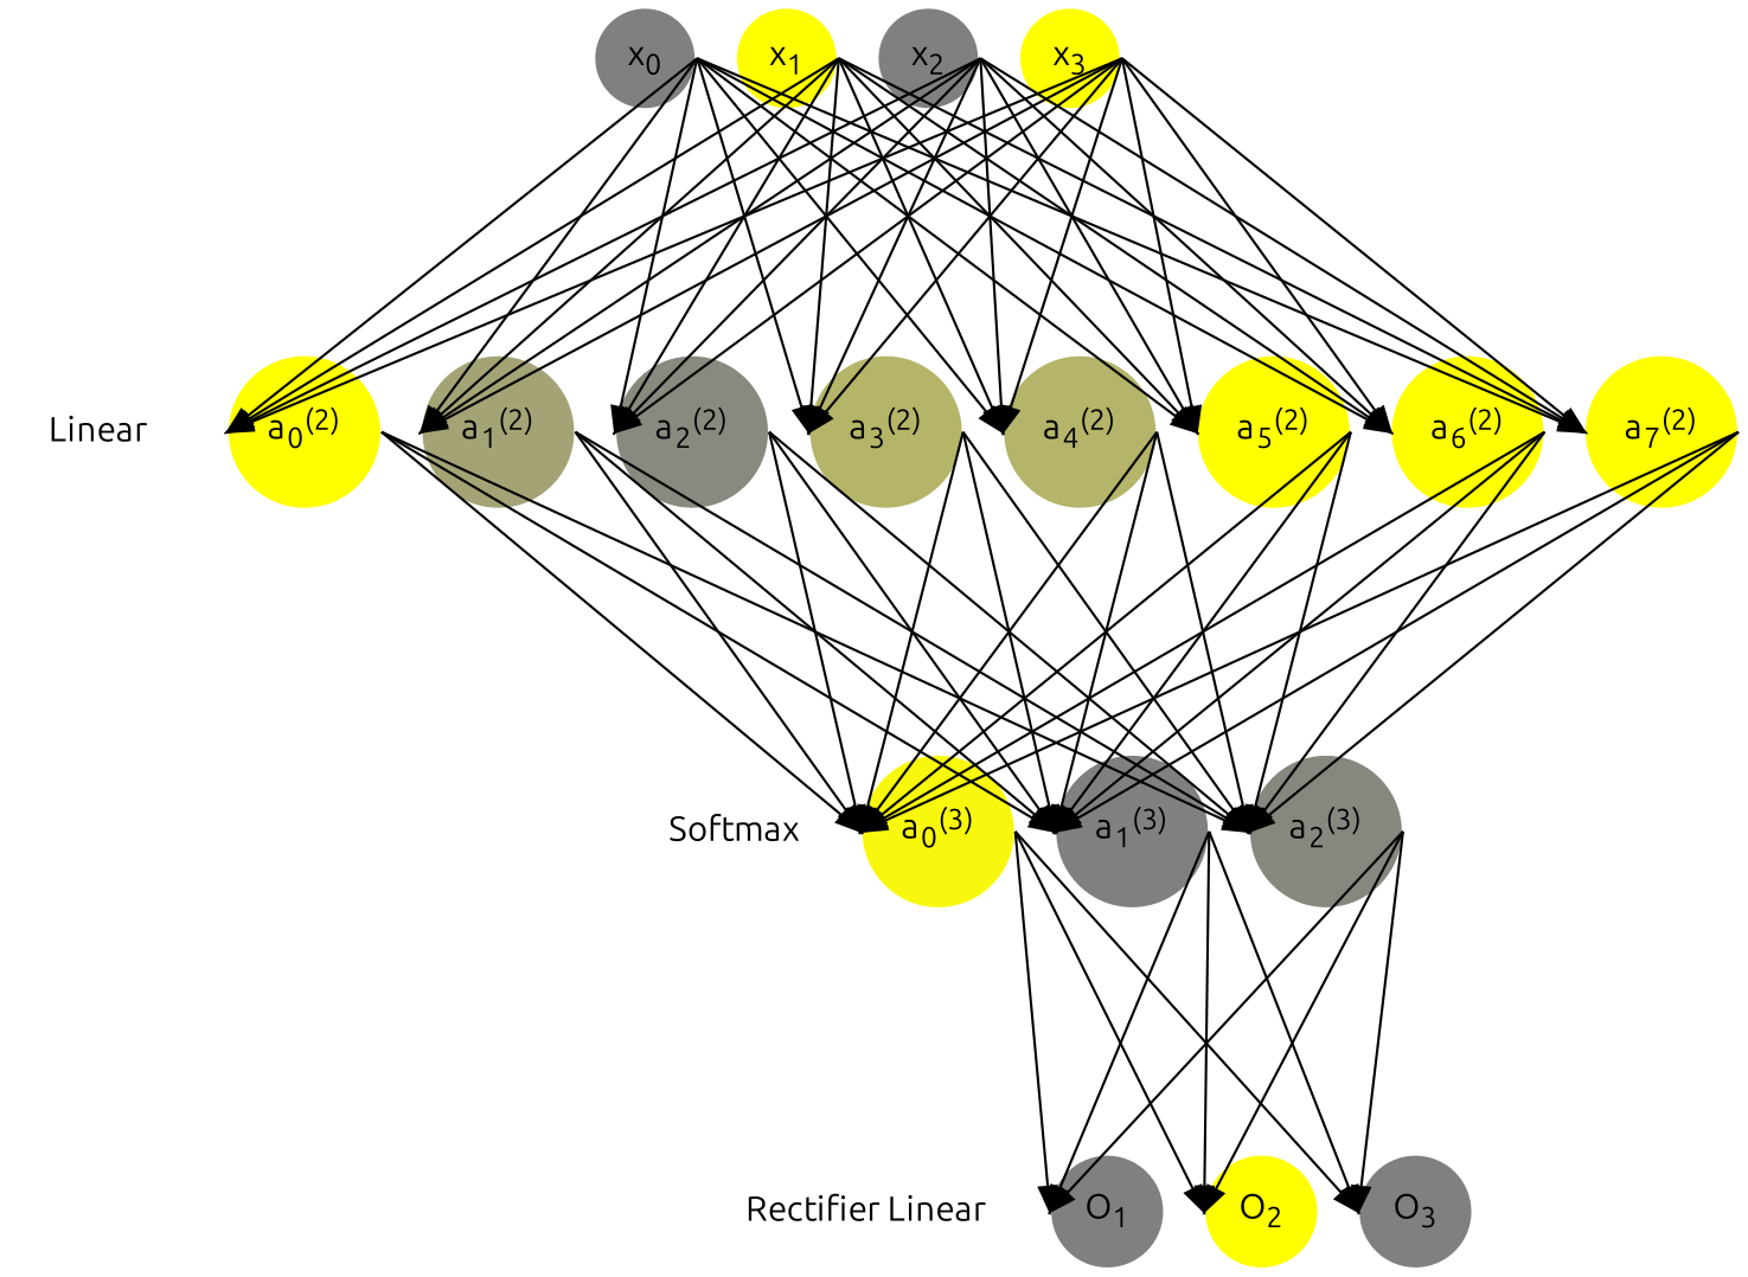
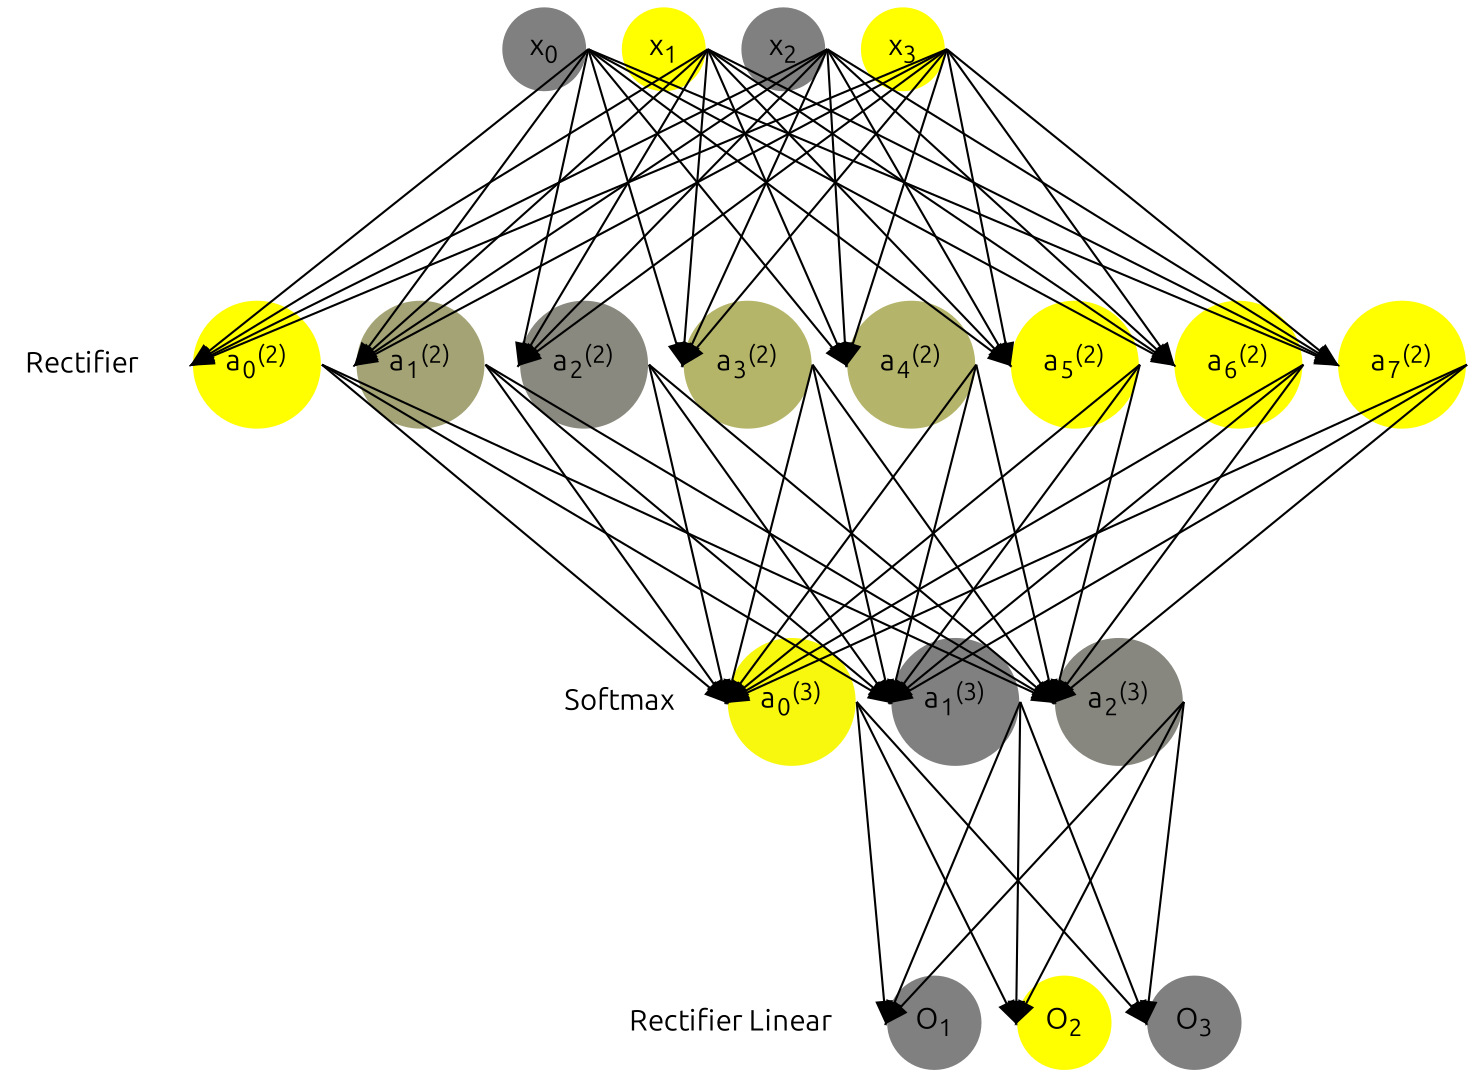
  digraph {
    rankdir=TB
    ranksep=1.4
    splines=false
    fontname=Ubuntu
    node [color="0.1667, 0.0, 0.5" fillcolor="0.1667, 0.0, 0.5" shape=circle style=filled fontname=Ubuntu]
    edge [headport=w style=solid tailport=e fontname=Ubuntu]
    n1 [label=<x<sub>0</sub>>]
    n2 [color="0.1667, 1.0, 1.0" fillcolor="0.1667, 1.0, 1.0" label=<x<sub>1</sub>>]
    n3 [label=<x<sub>2</sub>>]
    n4 [color="0.1667, 1.0, 1.0" fillcolor="0.1667, 1.0, 1.0" label=<x<sub>3</sub>>]
    n5 [color="0.1667, 2.939227, 1.969614" fillcolor="0.1667, 2.939227, 1.969614" label=<a<sub>0</sub><sup>(2)</sup>>]
    n6 [color="0.1667, 0.278554, 0.639277" fillcolor="0.1667, 0.278554, 0.639277" label=<a<sub>1</sub><sup>(2)</sup>>]
    n7 [color="0.1667, 0.074435, 0.537218" fillcolor="0.1667, 0.074435, 0.537218" label=<a<sub>2</sub><sup>(2)</sup>>]
    n8 [color="0.1667, 0.416704, 0.708352" fillcolor="0.1667, 0.416704, 0.708352" label=<a<sub>3</sub><sup>(2)</sup>>]
    n9 [color="0.1667, 0.407066, 0.703533" fillcolor="0.1667, 0.407066, 0.703533" label=<a<sub>4</sub><sup>(2)</sup>>]
    n10 [color="0.1667, 2.075556, 1.537778" fillcolor="0.1667, 2.075556, 1.537778" label=<a<sub>5</sub><sup>(2)</sup>>]
    n11 [color="0.1667, 2.991619, 1.995810" fillcolor="0.1667, 2.991619, 1.995810" label=<a<sub>6</sub><sup>(2)</sup>>]
    n12 [color="0.1667, 1.127757, 1.063879" fillcolor="0.1667, 1.127757, 1.063879" label=<a<sub>7</sub><sup>(2)</sup>>]
    n13 [color="0.1667, 0.939698, 0.969849" fillcolor="0.1667, 0.939698, 0.969849" label=<a<sub>0</sub><sup>(3)</sup>>]
    n14 [color="0.1667, 0.000005, 0.500003" fillcolor="0.1667, 0.000005, 0.500003" label=<a<sub>1</sub><sup>(3)</sup>>]
    n15 [color="0.1667, 0.060297, 0.530148" fillcolor="0.1667, 0.060297, 0.530148" label=<a<sub>2</sub><sup>(3)</sup>>]
    n16 [label=<O<sub>1</sub>>]
    n17 [color="0.1667, 1.0, 1.0" fillcolor="0.1667, 1.0, 1.0" label=<O<sub>2</sub>>]
    n18 [label=<O<sub>3</sub>>]
-   n19 [label=Linear shape=plaintext color="" fillcolor="" style=""]
+   n19 [label=Rectifier shape=plaintext color="" fillcolor="" style=""]
    n20 [label=Softmax shape=plaintext color="" fillcolor="" style=""]
    n21 [label="Rectifier Linear" shape=plaintext color="" fillcolor="" style=""]
    subgraph sub_1 {
      n1
    }
    subgraph sub_2 {
      n2
    }
    subgraph sub_3 {
      n3
    }
    subgraph sub_4 {
      n4
    }
    subgraph sub_5 {
      n5
    }
    subgraph sub_6 {
      n6
    }
    subgraph sub_7 {
      n7
    }
    subgraph sub_8 {
      n8
    }
    subgraph sub_9 {
      n9
    }
    subgraph sub_10 {
      n10
    }
    subgraph sub_11 {
      n11
    }
    subgraph sub_12 {
      n12
    }
    subgraph sub_13 {
      n13
    }
    subgraph sub_14 {
      n14
    }
    subgraph sub_15 {
      n15
    }
    subgraph sub_16 {
      n16
    }
    subgraph sub_17 {
      n17
    }
    subgraph sub_18 {
      n18
    }
    subgraph sub_19 {
      rank=same
      n1
      n2
      n3
      n4
    }
    subgraph sub_20 {
      rank=same
      n5
      n6
      n7
      n8
      n9
      n10
      n11
      n12
    }
    subgraph sub_21 {
      rank=same
      n13
      n14
      n15
    }
    subgraph sub_22 {
      rank=same
      n16
      n17
      n18
    }
    subgraph sub_23 {
      rank=same
      n5
      n19
    }
    subgraph sub_24 {
      rank=same
      n13
      n20
    }
    subgraph sub_25 {
      rank=same
      n16
      n21
    }
    n1 -> n2 [style=invis]
    n1 -> n5
    n1 -> n6
    n1 -> n7
    n1 -> n8
    n1 -> n9
    n1 -> n10
    n1 -> n11
    n1 -> n12
    n2 -> n3 [style=invis]
    n2 -> n5
    n2 -> n6
    n2 -> n7
    n2 -> n8
    n2 -> n9
    n2 -> n10
    n2 -> n11
    n2 -> n12
    n3 -> n4 [style=invis]
    n3 -> n5
    n3 -> n6
    n3 -> n7
    n3 -> n8
    n3 -> n9
    n3 -> n10
    n3 -> n11
    n3 -> n12
    n4 -> n5
    n4 -> n6
    n4 -> n7
    n4 -> n8
    n4 -> n9
    n4 -> n10
    n4 -> n11
    n4 -> n12
    n5 -> n6 [style=invis]
    n5 -> n13
    n5 -> n14
    n5 -> n15
    n6 -> n7 [style=invis]
    n6 -> n13
    n6 -> n14
    n6 -> n15
    n7 -> n8 [style=invis]
    n7 -> n13
    n7 -> n14
    n7 -> n15
    n8 -> n9 [style=invis]
    n8 -> n13
    n8 -> n14
    n8 -> n15
    n9 -> n10 [style=invis]
    n9 -> n13
    n9 -> n14
    n9 -> n15
    n10 -> n11 [style=invis]
    n10 -> n13
    n10 -> n14
    n10 -> n15
    n11 -> n12 [style=invis]
    n11 -> n13
    n11 -> n14
    n11 -> n15
    n12 -> n13
    n12 -> n14
    n12 -> n15
    n13 -> n14 [style=invis]
    n13 -> n16
    n13 -> n17
    n13 -> n18
    n14 -> n15 [style=invis]
    n14 -> n16
    n14 -> n17
    n14 -> n18
    n15 -> n16
    n15 -> n17
    n15 -> n18
    n16 -> n17 [style=invis]
    n17 -> n18 [style=invis]
    n19 -> n5 [style=invis]
    n20 -> n13 [style=invis]
    n21 -> n16 [style=invis]
  }
